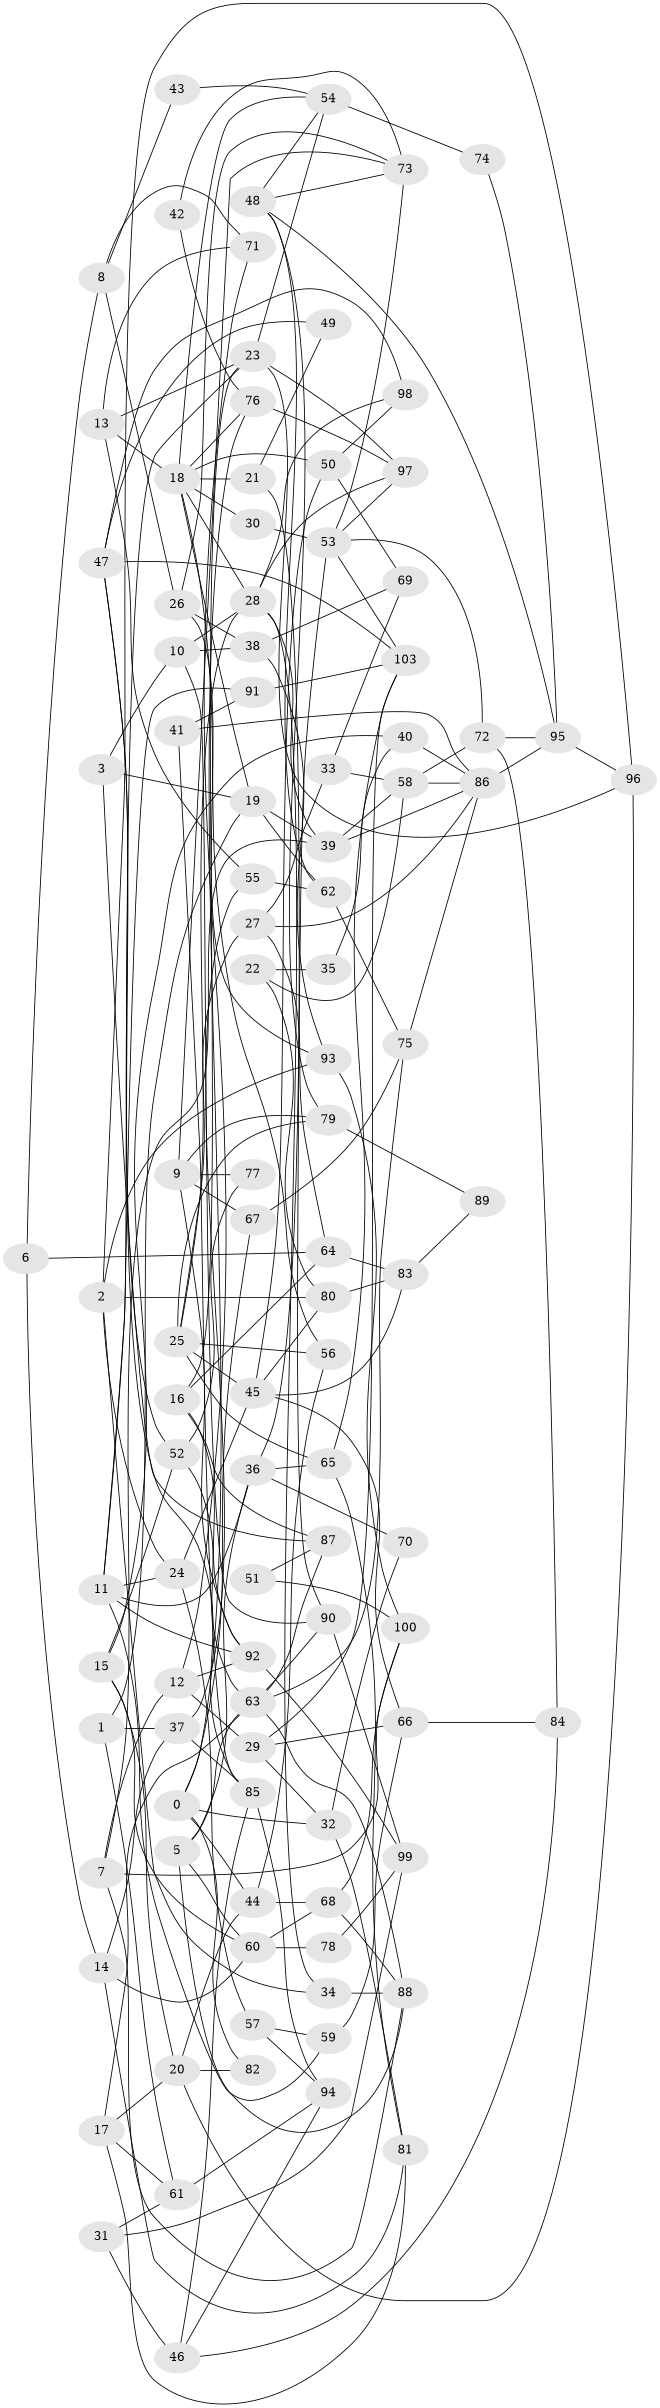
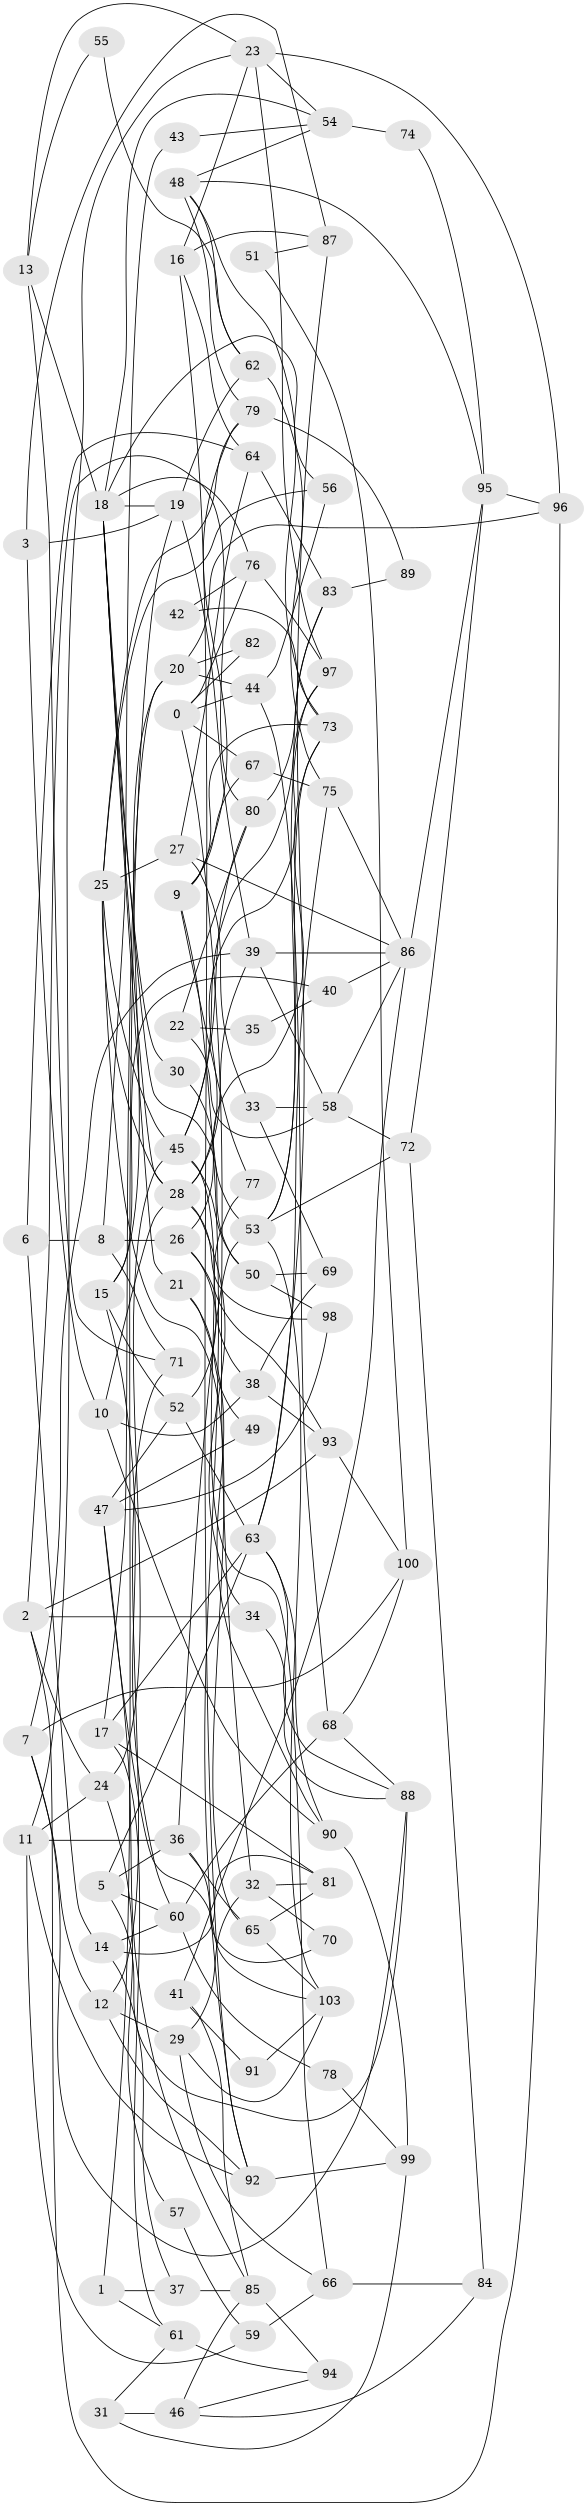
  graph {
    rankdir=LR
    node [color=gray90 style=filled]
    1
    19
    37
    61
    39
    62
    55
    85
    94
    2
    24
    34
    80
    93
    96
    45
    57
    88
    83
    100
    3
    10
    87
    28
    38
    90
    n27 [label=0]
    32
    44
    67
    76
    82
    81
    70
    56
    68
    75
    97
    5
    36
    60
    63
    65
    53
    78
    6
    8
    14
    64
    26
    43
    71
    7
    12
    92
    29
    58
    86
    73
    54
    9
    77
    79
    89
    99
    98
    69
    11
    23
    59
    91
    66
    n73 [label=103]
    13
    18
    21
    30
    50
    15
    20
    40
    52
    16
    17
    49
    74
    22
    35
    72
    25
    27
    33
    95
    84
    31
    46
    41
    42
    47
    48
    51
    1 -- 19
    1 -- 37
    1 -- 61
    19 -- 39
    19 -- 62
-   37 -- 55
    37 -- 85
    61 -- 94
    39 -- 58
    39 -- 86
    62 -- 75
    55 -- 62
    85 -- 94
    2 -- 24
    2 -- 34
    2 -- 80
    2 -- 93
    2 -- 96
    24 -- 45
    24 -- 57
    34 -- 88
    80 -- 83
    93 -- 100
    45 -- 80
    45 -- 83
    45 -- 66
    45 -- 50
-   57 -- 94
    57 -- 59
    83 -- 89
    3 -- 19
    3 -- 10
    3 -- 87
    10 -- 28
    10 -- 38
    10 -- 90
    28 -- 39
    28 -- 34
    28 -- 97
    28 -- 98
    38 -- 93
    38 -- 69
    90 -- 99
    n27 -- 32
    n27 -- 44
    n27 -- 67
    n27 -- 76
    n27 -- 82
    32 -- 81
    32 -- 70
    44 -- 56
    44 -- 68
    67 -- 75
    76 -- 97
    68 -- 88
    68 -- 100
    75 -- 86
    5 -- 88
    5 -- 36
    5 -- 60
    5 -- 63
    36 -- 70
    36 -- 65
    36 -- 53
    60 -- 68
    60 -- 78
    63 -- 88
    63 -- 87
    63 -- 90
    63 -- 75
    65 -- 81
    65 -- n73
    53 -- 97
    53 -- 73
    53 -- n73
    53 -- 72
    78 -- 99
    6 -- 8
    6 -- 14
    6 -- 64
    8 -- 26
    8 -- 43
    8 -- 71
    14 -- 37
    14 -- 81
    14 -- 60
    64 -- 83
    26 -- 93
    26 -- 38
    26 -- 73
    43 -- 54
    7 -- 39
    7 -- 88
    7 -- 100
    7 -- 12
    12 -- 71
    12 -- 92
    12 -- 29
    92 -- 99
    29 -- 32
    29 -- 66
    29 -- n73
    58 -- 86
    58 -- 72
    86 -- 95
    54 -- 74
    9 -- 67
    9 -- 92
    9 -- 73
    9 -- 77
    9 -- 79
    79 -- 89
    11 -- 24
    11 -- 36
    11 -- 92
    11 -- 23
    11 -- 59
-   11 -- 91
    23 -- 96
    23 -- 97
    23 -- 54
    59 -- 66
    91 -- n73
    66 -- 84
    13 -- 55
    13 -- 71
    13 -- 23
    13 -- 18
    18 -- 19
    18 -- 28
    18 -- 76
    18 -- 56
    18 -- 54
    18 -- 21
    18 -- 30
    18 -- 50
    21 -- 90
    21 -- 49
    30 -- 53
    50 -- 98
    50 -- 69
    15 -- 60
    15 -- 20
    15 -- 40
    15 -- 52
    20 -- 96
    20 -- 44
    20 -- 82
    40 -- 86
    52 -- 63
    52 -- 77
    16 -- 87
    16 -- 64
    16 -- 92
    16 -- 23
    17 -- 61
    17 -- 81
    17 -- 63
    17 -- 20
    74 -- 95
    22 -- 80
    22 -- 58
    22 -- 35
    35 -- 40
    72 -- 95
    72 -- 84
    25 -- 45
    25 -- 28
    25 -- 56
    25 -- 65
    25 -- 79
    25 -- 27
    27 -- 64
    27 -- 86
    27 -- 33
    33 -- 58
    33 -- 69
    95 -- 96
    31 -- 61
    31 -- 99
    31 -- 46
    46 -- 85
    46 -- 94
    46 -- 84
    41 -- 85
    41 -- 86
    41 -- 91
    42 -- 76
    42 -- 73
    47 -- 85
    47 -- 98
    47 -- n73
    47 -- 52
    47 -- 49
    48 -- 62
    48 -- 73
    48 -- 54
    48 -- 79
    48 -- 95
    51 -- 100
    51 -- 87
  }
